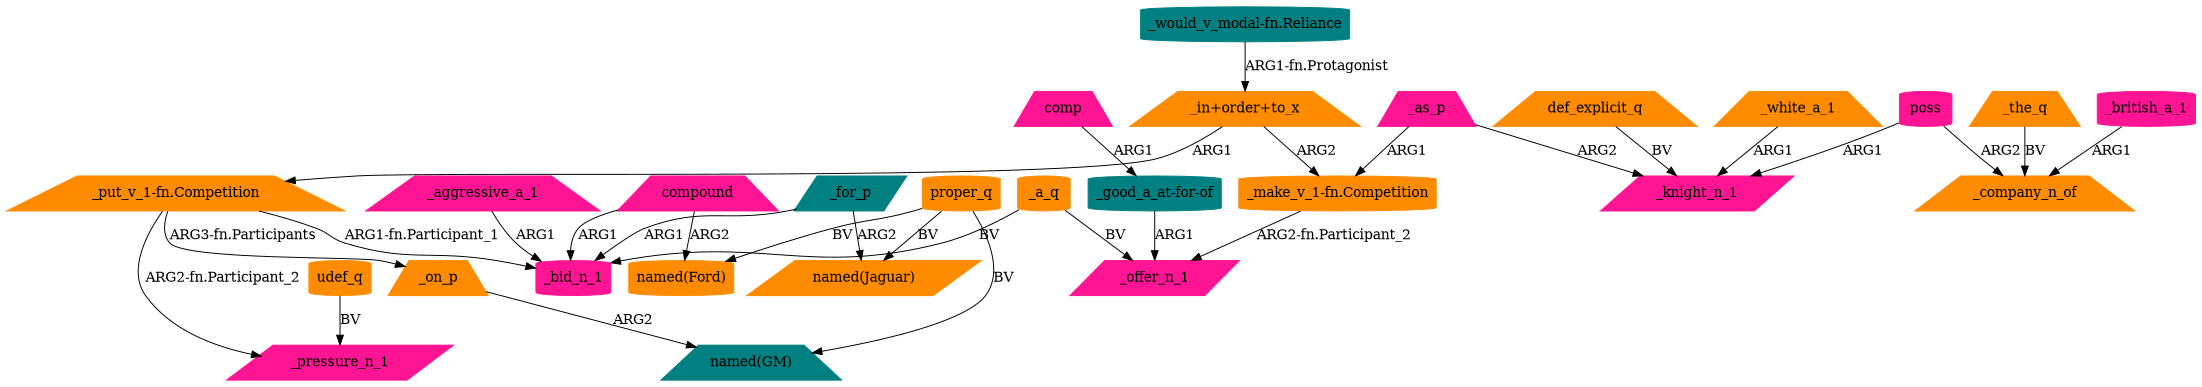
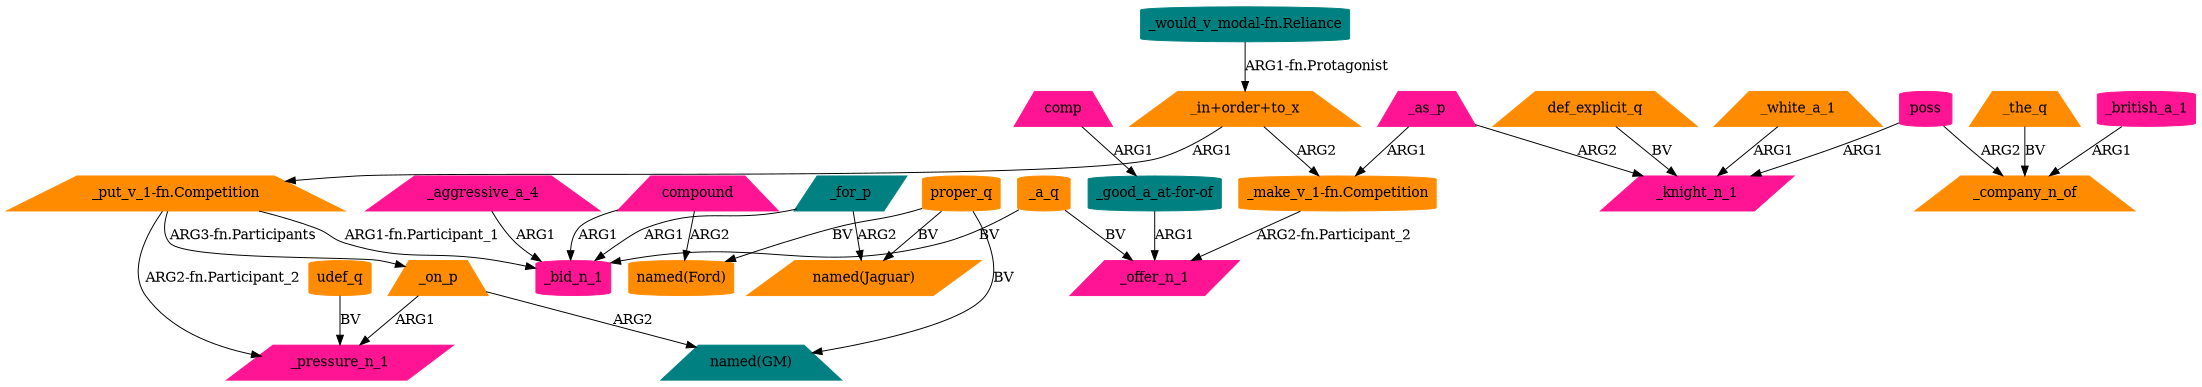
  digraph {
    node [color=darkorange shape=trapezium style=filled]
    _a_q [shape=cylinder]
    _bid_n_1 [color=deeppink shape=cylinder]
    _offer_n_1 [color=deeppink shape=parallelogram]
    "_put_v_1-fn.Competition"
    _pressure_n_1 [color=deeppink shape=parallelogram]
    _on_p
    "named(GM)" [color=teal]
    proper_q [shape=cylinder]
    "named(Ford)" [shape=cylinder]
    "named(Jaguar)" [shape=parallelogram]
-   _aggressive_a_1 [color=deeppink]
+   _aggressive_a_1 [color=deeppink label=_aggressive_a_4]
    "_in+order+to_x"
    "_make_v_1-fn.Competition" [shape=cylinder]
    _british_a_1 [color=deeppink shape=cylinder]
    _company_n_of
    _as_p [color=deeppink]
    _knight_n_1 [color=deeppink shape=parallelogram]
    compound [color=deeppink]
    udef_q [shape=cylinder]
    poss [color=deeppink shape=cylinder]
    _for_p [color=teal shape=parallelogram]
    def_explicit_q
    _white_a_1
    comp [color=deeppink]
    "_good_a_at-for-of" [color=teal shape=cylinder]
    _the_q
    "_would_v_modal-fn.Reliance" [color=teal shape=cylinder]
    _a_q -> _bid_n_1 [label=BV]
    _a_q -> _offer_n_1 [label=BV]
    "_put_v_1-fn.Competition" -> _bid_n_1 [label="ARG1-fn.Participant_1"]
    "_put_v_1-fn.Competition" -> _pressure_n_1 [label="ARG2-fn.Participant_2"]
    "_put_v_1-fn.Competition" -> _on_p [label="ARG3-fn.Participants"]
+   _on_p -> _pressure_n_1 [label=ARG1]
    _on_p -> "named(GM)" [label=ARG2]
    proper_q -> "named(GM)" [label=BV]
    proper_q -> "named(Ford)" [label=BV]
    proper_q -> "named(Jaguar)" [label=BV]
    _aggressive_a_1 -> _bid_n_1 [label=ARG1]
    "_in+order+to_x" -> "_put_v_1-fn.Competition" [label=ARG1]
    "_in+order+to_x" -> "_make_v_1-fn.Competition" [label=ARG2]
    "_make_v_1-fn.Competition" -> _offer_n_1 [label="ARG2-fn.Participant_2"]
    _british_a_1 -> _company_n_of [label=ARG1]
    _as_p -> "_make_v_1-fn.Competition" [label=ARG1]
    _as_p -> _knight_n_1 [label=ARG2]
    compound -> _bid_n_1 [label=ARG1]
    compound -> "named(Ford)" [label=ARG2]
    udef_q -> _pressure_n_1 [label=BV]
    poss -> _company_n_of [label=ARG2]
    poss -> _knight_n_1 [label=ARG1]
    _for_p -> _bid_n_1 [label=ARG1]
    _for_p -> "named(Jaguar)" [label=ARG2]
    def_explicit_q -> _knight_n_1 [label=BV]
    _white_a_1 -> _knight_n_1 [label=ARG1]
    comp -> "_good_a_at-for-of" [label=ARG1]
    "_good_a_at-for-of" -> _offer_n_1 [label=ARG1]
    _the_q -> _company_n_of [label=BV]
    "_would_v_modal-fn.Reliance" -> "_in+order+to_x" [label="ARG1-fn.Protagonist"]
  }
